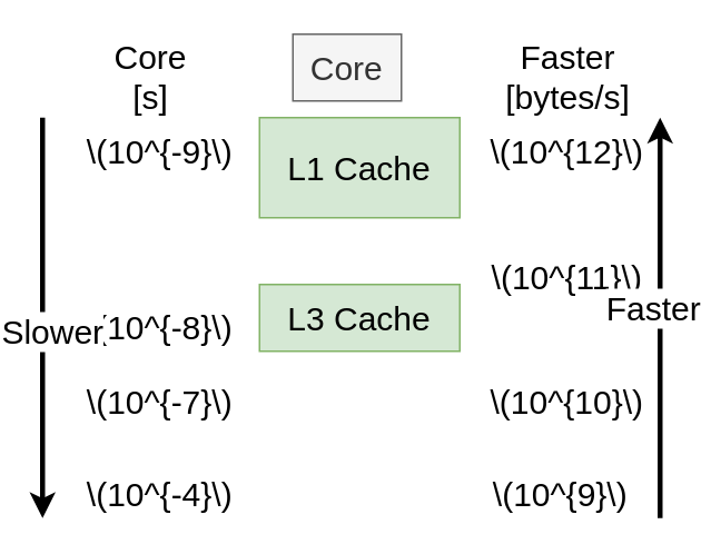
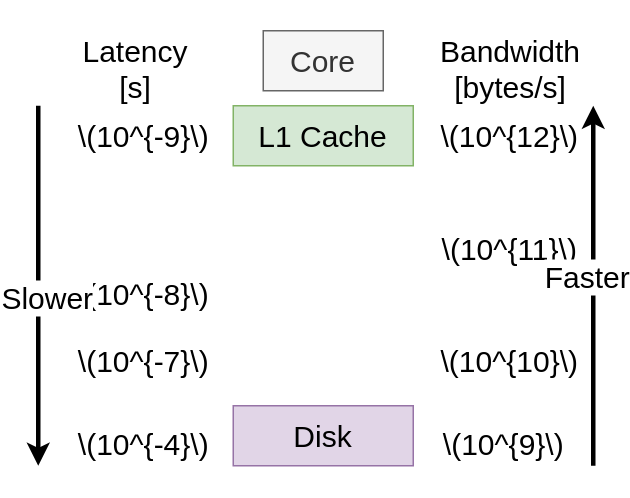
  <mxCell id="0" />
  <mxCell id="1" parent="0" />
- <mxCell id="2" value="&lt;font style=&quot;font-size: 20px&quot;&gt;Core&lt;/font&gt;" style="rounded=0;whiteSpace=wrap;html=1;fillColor=#f5f5f5;strokeColor=#666666;fontColor=#333333;" vertex="1" parent="1"><mxGeometry x="170" y="20" width="65" height="40" as="geometry" /></mxCell>
- <mxCell id="3" value="&lt;font style=&quot;font-size: 20px&quot;&gt;L1 Cache&lt;/font&gt;" style="rounded=0;whiteSpace=wrap;html=1;fillColor=#d5e8d4;strokeColor=#82b366;" vertex="1" parent="1"><mxGeometry x="150" y="70" width="120" height="60" as="geometry" /></mxCell>
- <mxCell id="4" value="&lt;font style=&quot;font-size: 20px&quot;&gt;L3 Cache&lt;/font&gt;" style="rounded=0;whiteSpace=wrap;html=1;fillColor=#d5e8d4;strokeColor=#82b366;" vertex="1" parent="1"><mxGeometry x="150" y="170" width="120" height="40" as="geometry" /></mxCell>
- <mxCell id="6" value="Faster&lt;br style=&quot;font-size: 20px;&quot;&gt;[bytes/s]" style="text;html=1;strokeColor=none;fillColor=none;align=center;verticalAlign=middle;whiteSpace=wrap;rounded=0;fontSize=20;" vertex="1" parent="1"><mxGeometry x="280" y="20" width="110" height="50" as="geometry" /></mxCell>
- <mxCell id="7" value="Core&lt;br&gt;[s]" style="text;html=1;strokeColor=none;fillColor=none;align=center;verticalAlign=middle;whiteSpace=wrap;rounded=0;fontSize=20;" vertex="1" parent="1"><mxGeometry x="30" y="20" width="110" height="50" as="geometry" /></mxCell>
+ <mxCell id="2" value="&lt;font style=&quot;font-size: 20px&quot;&gt;Core&lt;/font&gt;" style="rounded=0;whiteSpace=wrap;html=1;fillColor=#f5f5f5;strokeColor=#666666;fontColor=#333333;" vertex="1" parent="1"><mxGeometry x="170" y="20" width="80" height="40" as="geometry" /></mxCell>
+ <mxCell id="3" value="&lt;font style=&quot;font-size: 20px&quot;&gt;L1 Cache&lt;/font&gt;" style="rounded=0;whiteSpace=wrap;html=1;fillColor=#d5e8d4;strokeColor=#82b366;" vertex="1" parent="1"><mxGeometry x="150" y="70" width="120" height="40" as="geometry" /></mxCell>
+ <mxCell id="5" value="&lt;span style=&quot;font-size: 20px&quot;&gt;Disk&lt;/span&gt;" style="rounded=0;whiteSpace=wrap;html=1;fillColor=#e1d5e7;strokeColor=#9673a6;" vertex="1" parent="1"><mxGeometry x="150" y="270" width="120" height="40" as="geometry" /></mxCell>
+ <mxCell id="6" value="Bandwidth&lt;br style=&quot;font-size: 20px;&quot;&gt;[bytes/s]" style="text;html=1;strokeColor=none;fillColor=none;align=center;verticalAlign=middle;whiteSpace=wrap;rounded=0;fontSize=20;" vertex="1" parent="1"><mxGeometry x="280" y="20" width="110" height="50" as="geometry" /></mxCell>
+ <mxCell id="7" value="Latency&lt;br&gt;[s]" style="text;html=1;strokeColor=none;fillColor=none;align=center;verticalAlign=middle;whiteSpace=wrap;rounded=0;fontSize=20;" vertex="1" parent="1"><mxGeometry x="30" y="20" width="110" height="50" as="geometry" /></mxCell>
  <mxCell id="8" value="\(10^{12}\)" style="text;html=1;align=center;verticalAlign=middle;resizable=0;points=[];;autosize=1;fontSize=20;" vertex="1" parent="1"><mxGeometry x="279" y="75" width="110" height="30" as="geometry" /></mxCell>
  <mxCell id="9" value="\(10^{11}\)" style="text;html=1;align=center;verticalAlign=middle;resizable=0;points=[];;autosize=1;fontSize=20;" vertex="1" parent="1"><mxGeometry x="279" y="150" width="110" height="30" as="geometry" /></mxCell>
  <mxCell id="10" value="\(10^{9}\)" style="text;html=1;align=center;verticalAlign=middle;resizable=0;points=[];;autosize=1;fontSize=20;" vertex="1" parent="1"><mxGeometry x="280" y="280" width="100" height="30" as="geometry" /></mxCell>
  <mxCell id="11" value="\(10^{-9}\)" style="text;html=1;align=center;verticalAlign=middle;resizable=0;points=[];;autosize=1;fontSize=20;" vertex="1" parent="1"><mxGeometry x="40" y="75" width="100" height="30" as="geometry" /></mxCell>
  <mxCell id="12" value="\(10^{-8}\)" style="text;html=1;align=center;verticalAlign=middle;resizable=0;points=[];;autosize=1;fontSize=20;" vertex="1" parent="1"><mxGeometry x="40" y="180" width="100" height="30" as="geometry" /></mxCell>
  <mxCell id="13" value="\(10^{-7}\)" style="text;html=1;align=center;verticalAlign=middle;resizable=0;points=[];;autosize=1;fontSize=20;" vertex="1" parent="1"><mxGeometry x="40" y="225" width="100" height="30" as="geometry" /></mxCell>
  <mxCell id="14" value="\(10^{-4}\)" style="text;html=1;align=center;verticalAlign=middle;resizable=0;points=[];;autosize=1;fontSize=20;" vertex="1" parent="1"><mxGeometry x="40" y="280" width="100" height="30" as="geometry" /></mxCell>
  <mxCell id="15" value="" style="endArrow=classic;html=1;fontSize=20;strokeWidth=3;" edge="1" parent="1"><mxGeometry width="50" height="50" relative="1" as="geometry"><mxPoint x="20" y="70" as="sourcePoint" /><mxPoint x="20" y="310" as="targetPoint" /></mxGeometry></mxCell>
  <mxCell id="16" value="Slower" style="text;html=1;align=center;verticalAlign=middle;resizable=0;points=[];;labelBackgroundColor=#ffffff;fontSize=20;" vertex="1" connectable="0" parent="15"><mxGeometry x="0.058" y="5" relative="1" as="geometry"><mxPoint as="offset" /></mxGeometry></mxCell>
  <mxCell id="17" value="" style="endArrow=classic;html=1;fontSize=20;strokeWidth=3;" edge="1" parent="1"><mxGeometry width="50" height="50" relative="1" as="geometry"><mxPoint x="390" y="310" as="sourcePoint" /><mxPoint x="390" y="70" as="targetPoint" /></mxGeometry></mxCell>
  <mxCell id="18" value="Faster" style="text;html=1;align=center;verticalAlign=middle;resizable=0;points=[];;labelBackgroundColor=#ffffff;fontSize=20;" vertex="1" connectable="0" parent="17"><mxGeometry x="0.058" y="5" relative="1" as="geometry"><mxPoint as="offset" /></mxGeometry></mxCell>
  <mxCell id="19" value="\(10^{10}\)" style="text;html=1;align=center;verticalAlign=middle;resizable=0;points=[];;autosize=1;fontSize=20;" vertex="1" parent="1"><mxGeometry x="279" y="225" width="110" height="30" as="geometry" /></mxCell>
